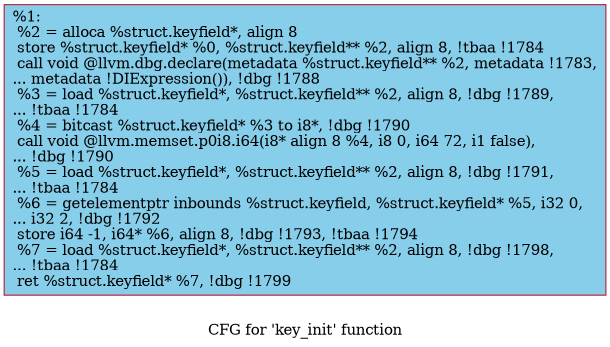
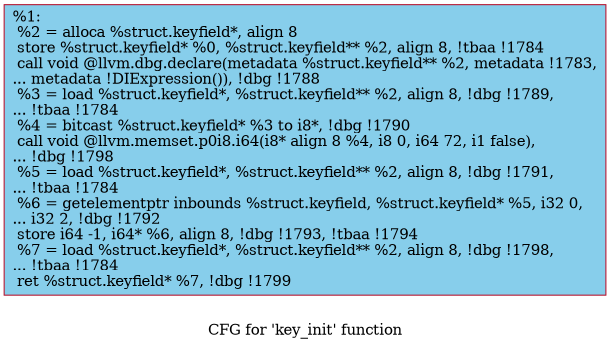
  digraph {
    label="CFG for 'key_init' function"
-   n1 [color="#b70d28ff" fillcolor=skyblue label="{%1:\l  %2 = alloca %struct.keyfield*, align 8\l  store %struct.keyfield* %0, %struct.keyfield** %2, align 8, !tbaa !1784\l  call void @llvm.dbg.declare(metadata %struct.keyfield** %2, metadata !1783,\l... metadata !DIExpression()), !dbg !1788\l  %3 = load %struct.keyfield*, %struct.keyfield** %2, align 8, !dbg !1789,\l... !tbaa !1784\l  %4 = bitcast %struct.keyfield* %3 to i8*, !dbg !1790\l  call void @llvm.memset.p0i8.i64(i8* align 8 %4, i8 0, i64 72, i1 false),\l... !dbg !1790\l  %5 = load %struct.keyfield*, %struct.keyfield** %2, align 8, !dbg !1791,\l... !tbaa !1784\l  %6 = getelementptr inbounds %struct.keyfield, %struct.keyfield* %5, i32 0,\l... i32 2, !dbg !1792\l  store i64 -1, i64* %6, align 8, !dbg !1793, !tbaa !1794\l  %7 = load %struct.keyfield*, %struct.keyfield** %2, align 8, !dbg !1798,\l... !tbaa !1784\l  ret %struct.keyfield* %7, !dbg !1799\l}" shape=record style=filled]
+   n1 [color="#b70d28ff" fillcolor=skyblue label="{%1:\l  %2 = alloca %struct.keyfield*, align 8\l  store %struct.keyfield* %0, %struct.keyfield** %2, align 8, !tbaa !1784\l  call void @llvm.dbg.declare(metadata %struct.keyfield** %2, metadata !1783,\l... metadata !DIExpression()), !dbg !1788\l  %3 = load %struct.keyfield*, %struct.keyfield** %2, align 8, !dbg !1789,\l... !tbaa !1784\l  %4 = bitcast %struct.keyfield* %3 to i8*, !dbg !1790\l  call void @llvm.memset.p0i8.i64(i8* align 8 %4, i8 0, i64 72, i1 false),\l... !dbg !1798\l  %5 = load %struct.keyfield*, %struct.keyfield** %2, align 8, !dbg !1791,\l... !tbaa !1784\l  %6 = getelementptr inbounds %struct.keyfield, %struct.keyfield* %5, i32 0,\l... i32 2, !dbg !1792\l  store i64 -1, i64* %6, align 8, !dbg !1793, !tbaa !1794\l  %7 = load %struct.keyfield*, %struct.keyfield** %2, align 8, !dbg !1798,\l... !tbaa !1784\l  ret %struct.keyfield* %7, !dbg !1799\l}" shape=record style=filled]
  }
